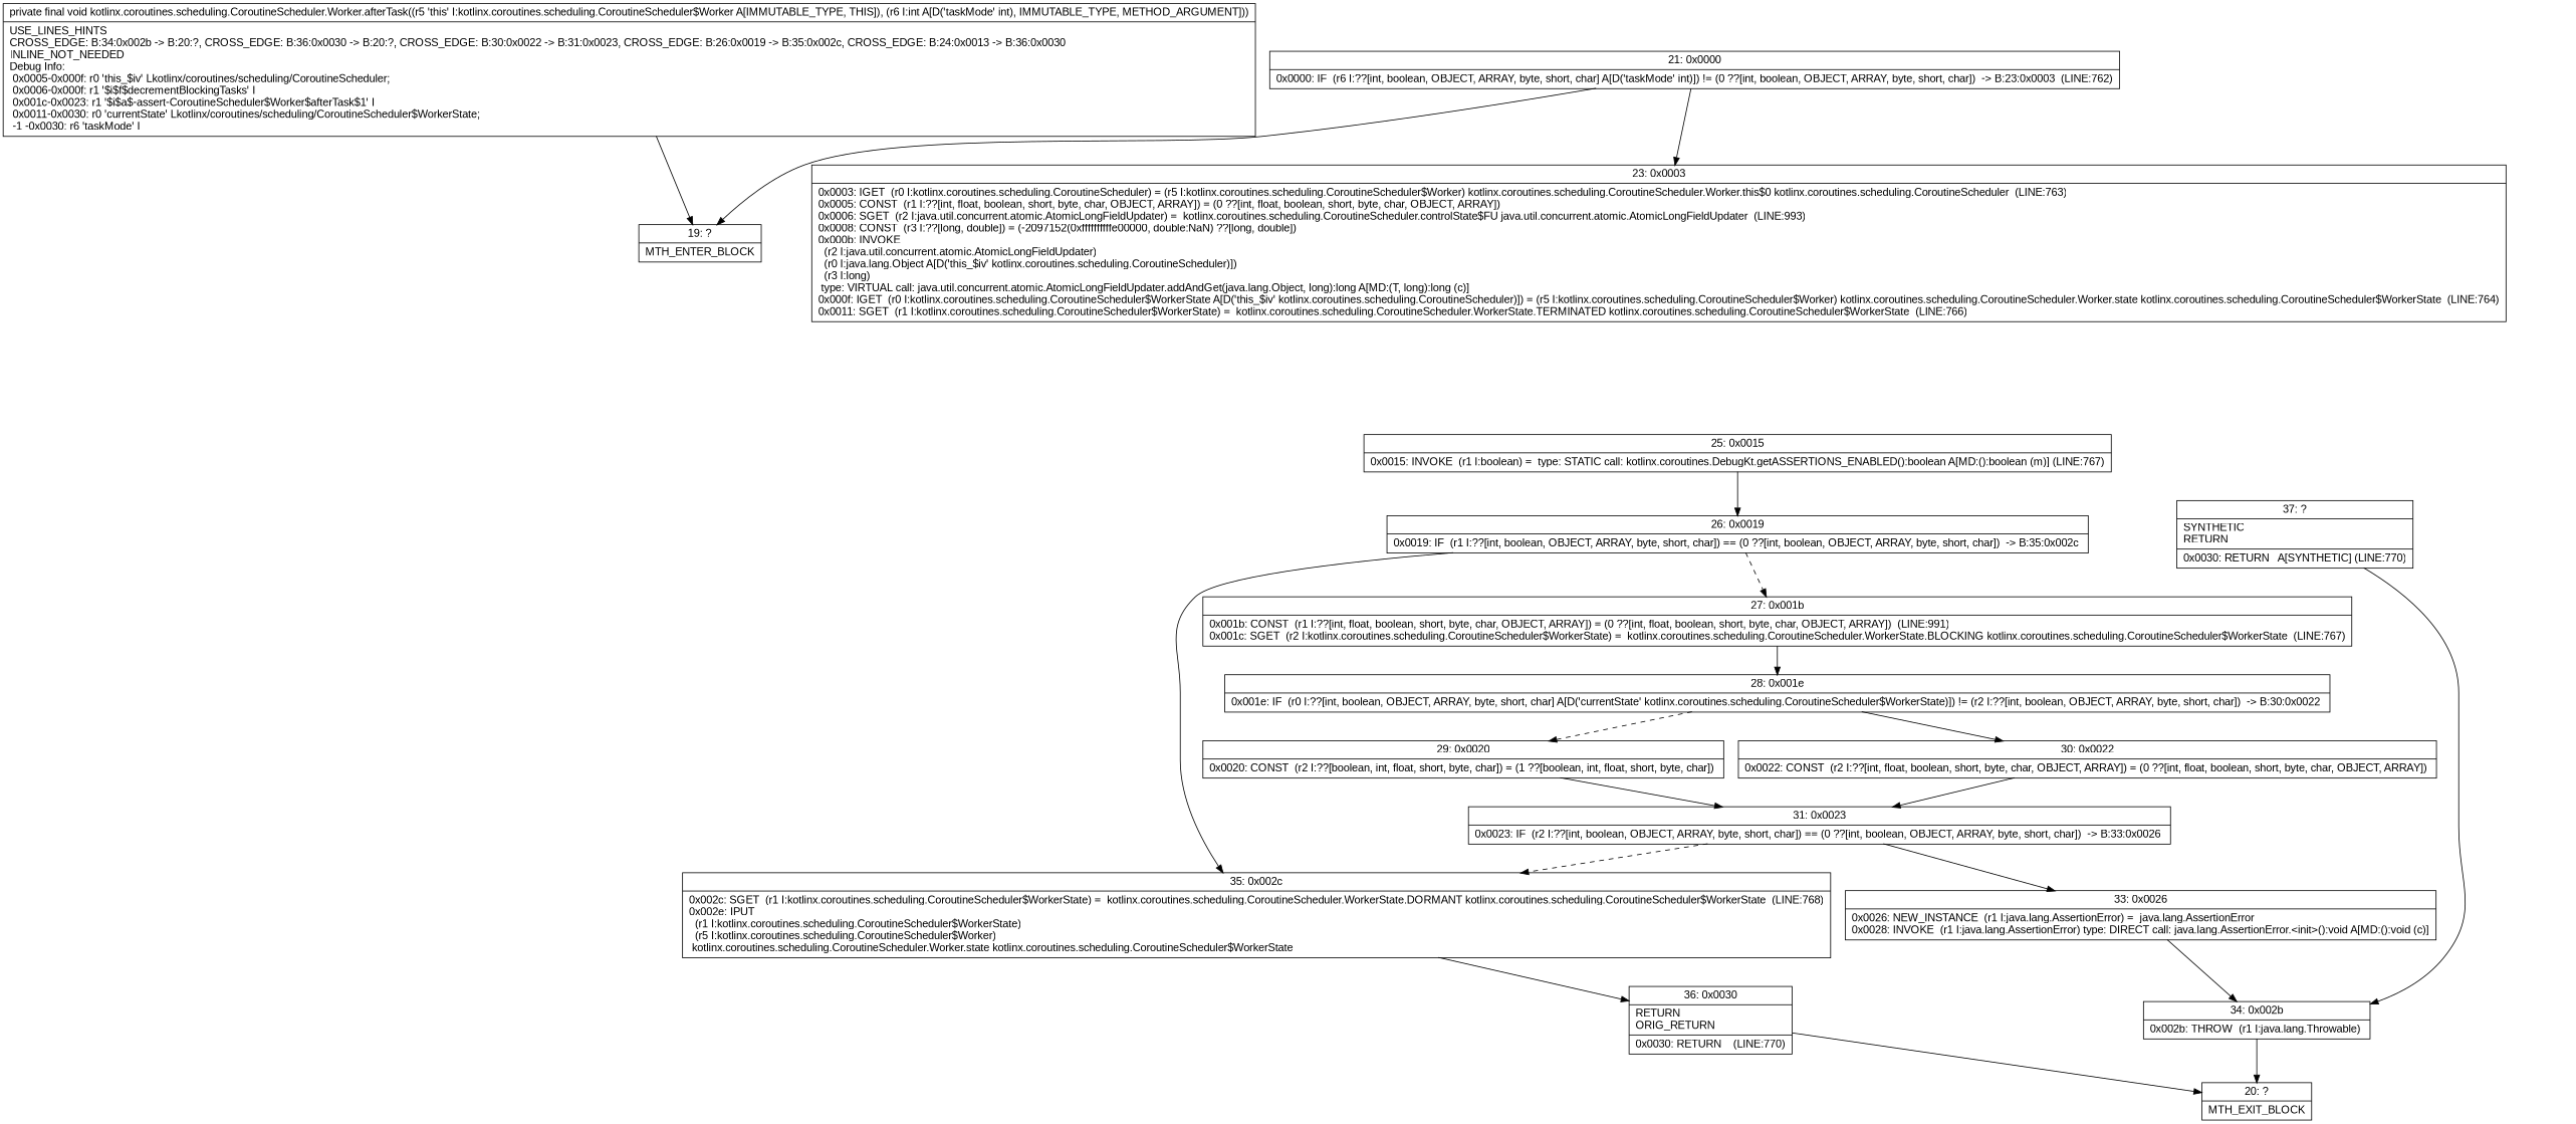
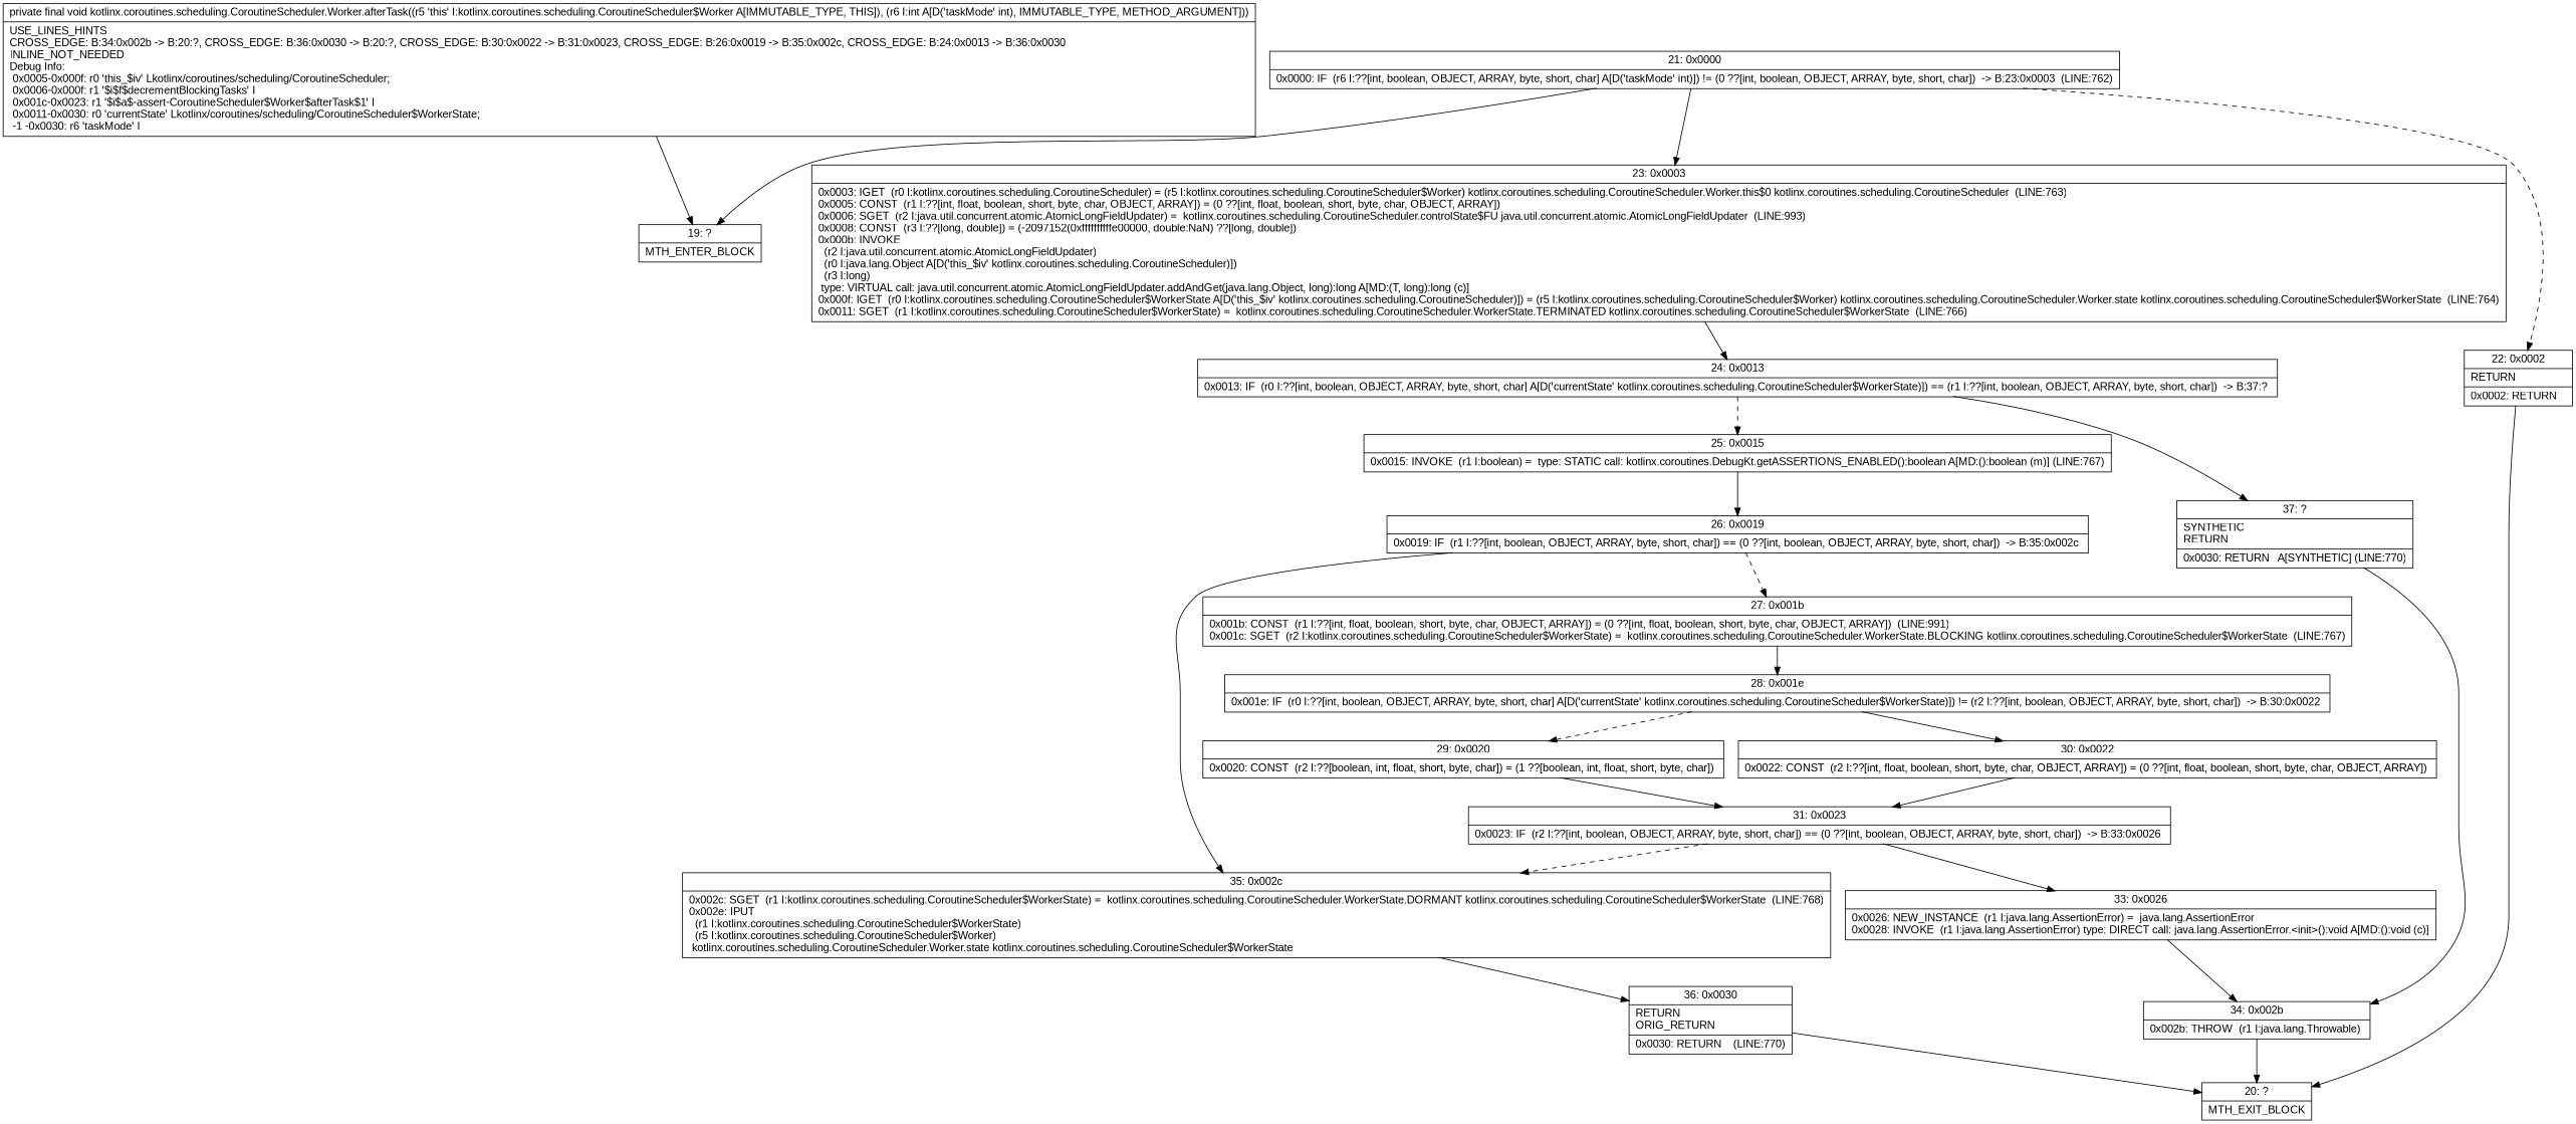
  digraph {
    fontname="Liberation Sans"
    node [fontname="Liberation Sans" shape=record]
    edge [fontname="Liberation Sans"]
    n1 [label="{19\:\ ?|MTH_ENTER_BLOCK\l}"]
    n2 [label="{21\:\ 0x0000|0x0000: IF  (r6 I:??[int, boolean, OBJECT, ARRAY, byte, short, char] A[D('taskMode' int)]) != (0 ??[int, boolean, OBJECT, ARRAY, byte, short, char])  \-\> B:23:0x0003  (LINE:762)\l}"]
+   n3 [label="{22\:\ 0x0002|RETURN\l|0x0002: RETURN   \l}"]
    n4 [label="{23\:\ 0x0003|0x0003: IGET  (r0 I:kotlinx.coroutines.scheduling.CoroutineScheduler) = (r5 I:kotlinx.coroutines.scheduling.CoroutineScheduler$Worker) kotlinx.coroutines.scheduling.CoroutineScheduler.Worker.this$0 kotlinx.coroutines.scheduling.CoroutineScheduler  (LINE:763)\l0x0005: CONST  (r1 I:??[int, float, boolean, short, byte, char, OBJECT, ARRAY]) = (0 ??[int, float, boolean, short, byte, char, OBJECT, ARRAY]) \l0x0006: SGET  (r2 I:java.util.concurrent.atomic.AtomicLongFieldUpdater) =  kotlinx.coroutines.scheduling.CoroutineScheduler.controlState$FU java.util.concurrent.atomic.AtomicLongFieldUpdater  (LINE:993)\l0x0008: CONST  (r3 I:??[long, double]) = (\-2097152(0xffffffffffe00000, double:NaN) ??[long, double]) \l0x000b: INVOKE  \l  (r2 I:java.util.concurrent.atomic.AtomicLongFieldUpdater)\l  (r0 I:java.lang.Object A[D('this_$iv' kotlinx.coroutines.scheduling.CoroutineScheduler)])\l  (r3 I:long)\l type: VIRTUAL call: java.util.concurrent.atomic.AtomicLongFieldUpdater.addAndGet(java.lang.Object, long):long A[MD:(T, long):long (c)]\l0x000f: IGET  (r0 I:kotlinx.coroutines.scheduling.CoroutineScheduler$WorkerState A[D('this_$iv' kotlinx.coroutines.scheduling.CoroutineScheduler)]) = (r5 I:kotlinx.coroutines.scheduling.CoroutineScheduler$Worker) kotlinx.coroutines.scheduling.CoroutineScheduler.Worker.state kotlinx.coroutines.scheduling.CoroutineScheduler$WorkerState  (LINE:764)\l0x0011: SGET  (r1 I:kotlinx.coroutines.scheduling.CoroutineScheduler$WorkerState) =  kotlinx.coroutines.scheduling.CoroutineScheduler.WorkerState.TERMINATED kotlinx.coroutines.scheduling.CoroutineScheduler$WorkerState  (LINE:766)\l}"]
    n5 [label="{20\:\ ?|MTH_EXIT_BLOCK\l}"]
+   n6 [label="{24\:\ 0x0013|0x0013: IF  (r0 I:??[int, boolean, OBJECT, ARRAY, byte, short, char] A[D('currentState' kotlinx.coroutines.scheduling.CoroutineScheduler$WorkerState)]) == (r1 I:??[int, boolean, OBJECT, ARRAY, byte, short, char])  \-\> B:37:? \l}"]
    n7 [label="{25\:\ 0x0015|0x0015: INVOKE  (r1 I:boolean) =  type: STATIC call: kotlinx.coroutines.DebugKt.getASSERTIONS_ENABLED():boolean A[MD:():boolean (m)] (LINE:767)\l}"]
    n8 [label="{37\:\ ?|SYNTHETIC\lRETURN\l|0x0030: RETURN   A[SYNTHETIC] (LINE:770)\l}"]
    n9 [label="{26\:\ 0x0019|0x0019: IF  (r1 I:??[int, boolean, OBJECT, ARRAY, byte, short, char]) == (0 ??[int, boolean, OBJECT, ARRAY, byte, short, char])  \-\> B:35:0x002c \l}"]
    n10 [label="{34\:\ 0x002b|0x002b: THROW  (r1 I:java.lang.Throwable) \l}"]
    n11 [label="{27\:\ 0x001b|0x001b: CONST  (r1 I:??[int, float, boolean, short, byte, char, OBJECT, ARRAY]) = (0 ??[int, float, boolean, short, byte, char, OBJECT, ARRAY])  (LINE:991)\l0x001c: SGET  (r2 I:kotlinx.coroutines.scheduling.CoroutineScheduler$WorkerState) =  kotlinx.coroutines.scheduling.CoroutineScheduler.WorkerState.BLOCKING kotlinx.coroutines.scheduling.CoroutineScheduler$WorkerState  (LINE:767)\l}"]
    n12 [label="{35\:\ 0x002c|0x002c: SGET  (r1 I:kotlinx.coroutines.scheduling.CoroutineScheduler$WorkerState) =  kotlinx.coroutines.scheduling.CoroutineScheduler.WorkerState.DORMANT kotlinx.coroutines.scheduling.CoroutineScheduler$WorkerState  (LINE:768)\l0x002e: IPUT  \l  (r1 I:kotlinx.coroutines.scheduling.CoroutineScheduler$WorkerState)\l  (r5 I:kotlinx.coroutines.scheduling.CoroutineScheduler$Worker)\l kotlinx.coroutines.scheduling.CoroutineScheduler.Worker.state kotlinx.coroutines.scheduling.CoroutineScheduler$WorkerState \l}"]
    n13 [label="{28\:\ 0x001e|0x001e: IF  (r0 I:??[int, boolean, OBJECT, ARRAY, byte, short, char] A[D('currentState' kotlinx.coroutines.scheduling.CoroutineScheduler$WorkerState)]) != (r2 I:??[int, boolean, OBJECT, ARRAY, byte, short, char])  \-\> B:30:0x0022 \l}"]
    n14 [label="{36\:\ 0x0030|RETURN\lORIG_RETURN\l|0x0030: RETURN    (LINE:770)\l}"]
    n15 [label="{29\:\ 0x0020|0x0020: CONST  (r2 I:??[boolean, int, float, short, byte, char]) = (1 ??[boolean, int, float, short, byte, char]) \l}"]
    n16 [label="{30\:\ 0x0022|0x0022: CONST  (r2 I:??[int, float, boolean, short, byte, char, OBJECT, ARRAY]) = (0 ??[int, float, boolean, short, byte, char, OBJECT, ARRAY]) \l}"]
    n17 [label="{31\:\ 0x0023|0x0023: IF  (r2 I:??[int, boolean, OBJECT, ARRAY, byte, short, char]) == (0 ??[int, boolean, OBJECT, ARRAY, byte, short, char])  \-\> B:33:0x0026 \l}"]
    n18 [label="{33\:\ 0x0026|0x0026: NEW_INSTANCE  (r1 I:java.lang.AssertionError) =  java.lang.AssertionError \l0x0028: INVOKE  (r1 I:java.lang.AssertionError) type: DIRECT call: java.lang.AssertionError.\<init\>():void A[MD:():void (c)]\l}"]
    n19 [label="{private final void kotlinx.coroutines.scheduling.CoroutineScheduler.Worker.afterTask((r5 'this' I:kotlinx.coroutines.scheduling.CoroutineScheduler$Worker A[IMMUTABLE_TYPE, THIS]), (r6 I:int A[D('taskMode' int), IMMUTABLE_TYPE, METHOD_ARGUMENT]))  | USE_LINES_HINTS\lCROSS_EDGE: B:34:0x002b \-\> B:20:?, CROSS_EDGE: B:36:0x0030 \-\> B:20:?, CROSS_EDGE: B:30:0x0022 \-\> B:31:0x0023, CROSS_EDGE: B:26:0x0019 \-\> B:35:0x002c, CROSS_EDGE: B:24:0x0013 \-\> B:36:0x0030\lINLINE_NOT_NEEDED\lDebug Info:\l  0x0005\-0x000f: r0 'this_$iv' Lkotlinx\/coroutines\/scheduling\/CoroutineScheduler;\l  0x0006\-0x000f: r1 '$i$f$decrementBlockingTasks' I\l  0x001c\-0x0023: r1 '$i$a$\-assert\-CoroutineScheduler$Worker$afterTask$1' I\l  0x0011\-0x0030: r0 'currentState' Lkotlinx\/coroutines\/scheduling\/CoroutineScheduler$WorkerState;\l  \-1 \-0x0030: r6 'taskMode' I\l}"]
    n2 -> n1
+   n2 -> n3 [style=dashed]
    n2 -> n4
+   n3 -> n5
+   n4 -> n6
+   n6 -> n7 [style=dashed]
+   n6 -> n8
    n7 -> n9
    n8 -> n10
    n9 -> n11 [style=dashed]
    n9 -> n12
    n10 -> n5
    n11 -> n13
    n12 -> n14
    n13 -> n15 [style=dashed]
    n13 -> n16
    n14 -> n5
    n15 -> n17
    n16 -> n17
    n17 -> n12 [style=dashed]
    n17 -> n18
    n18 -> n10
    n19 -> n1
  }
